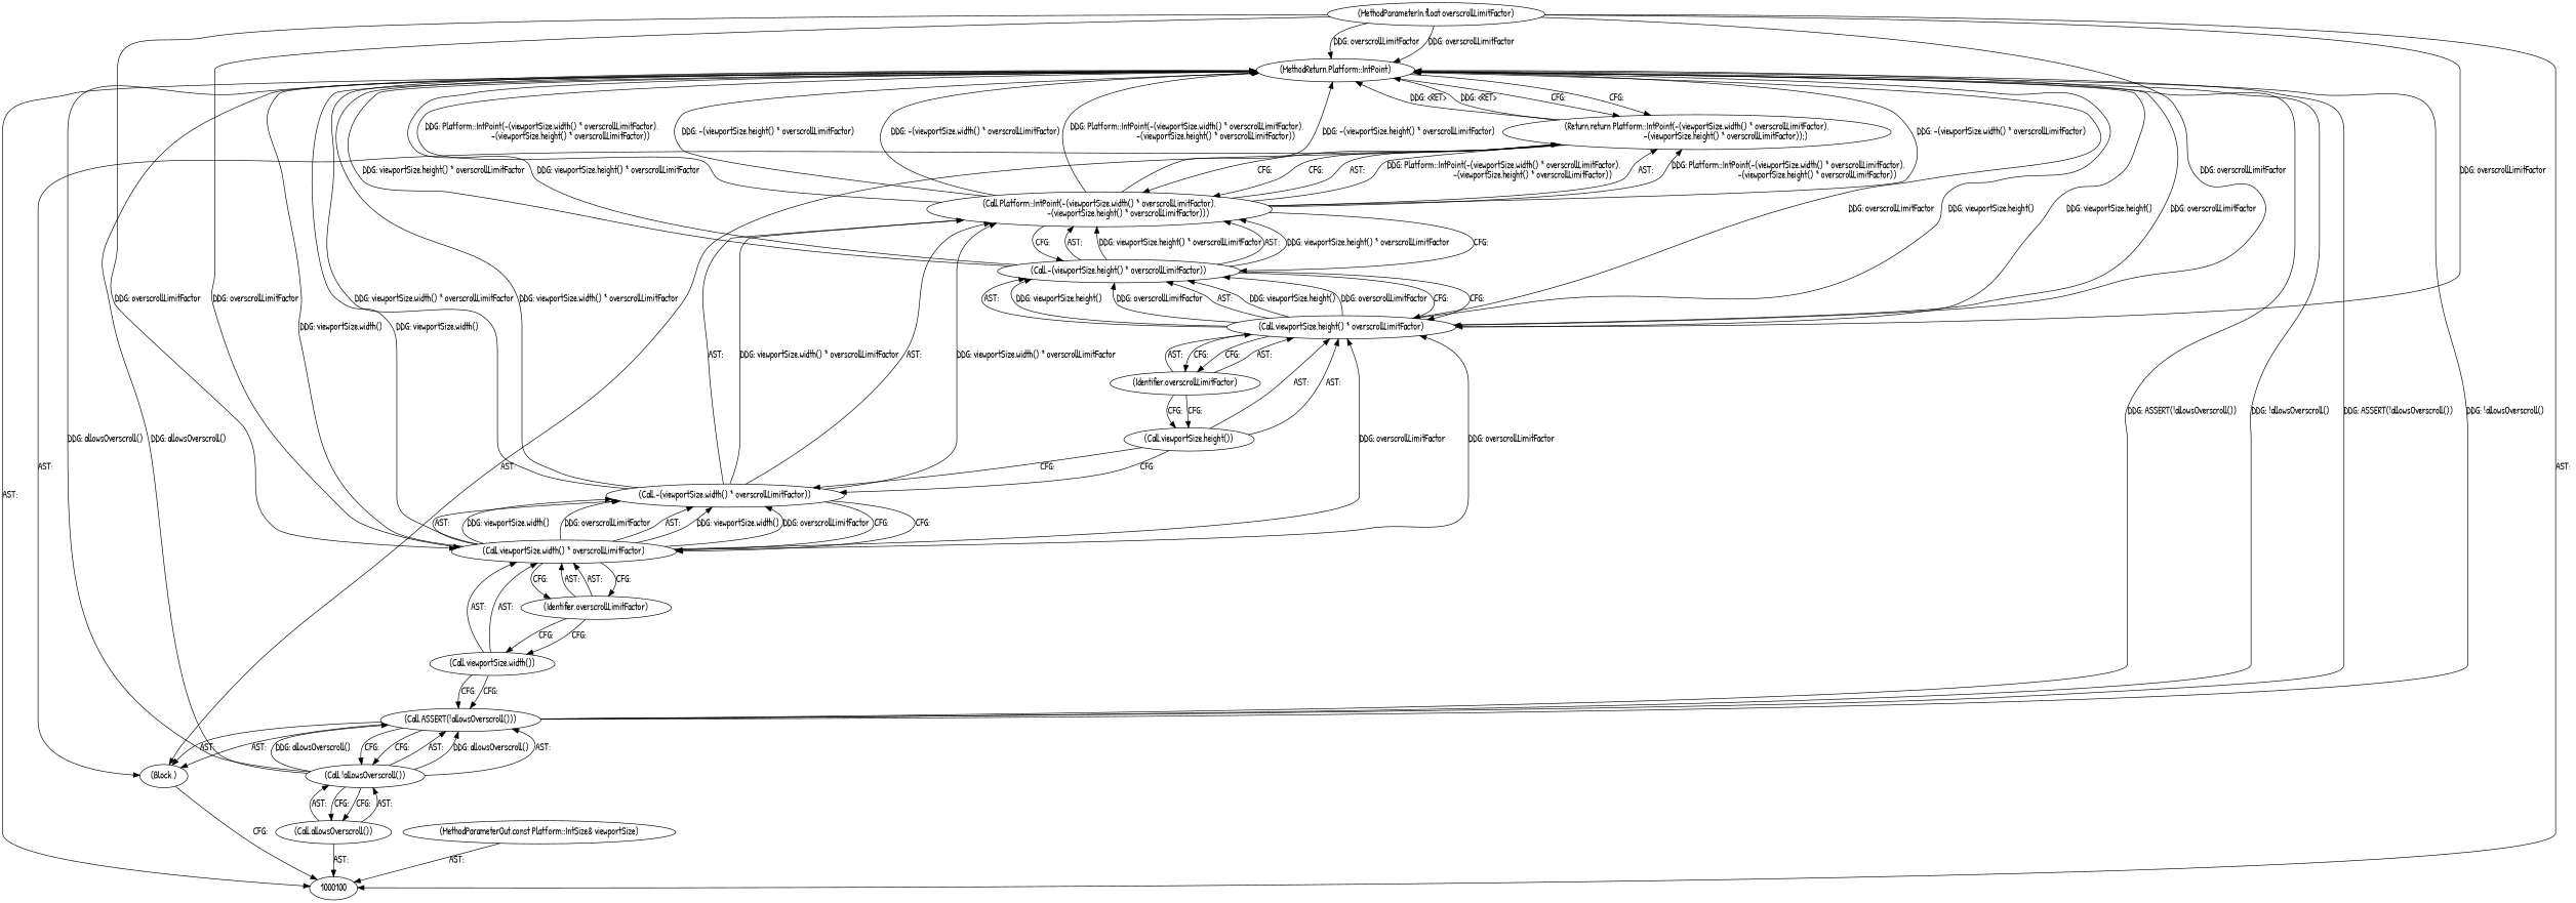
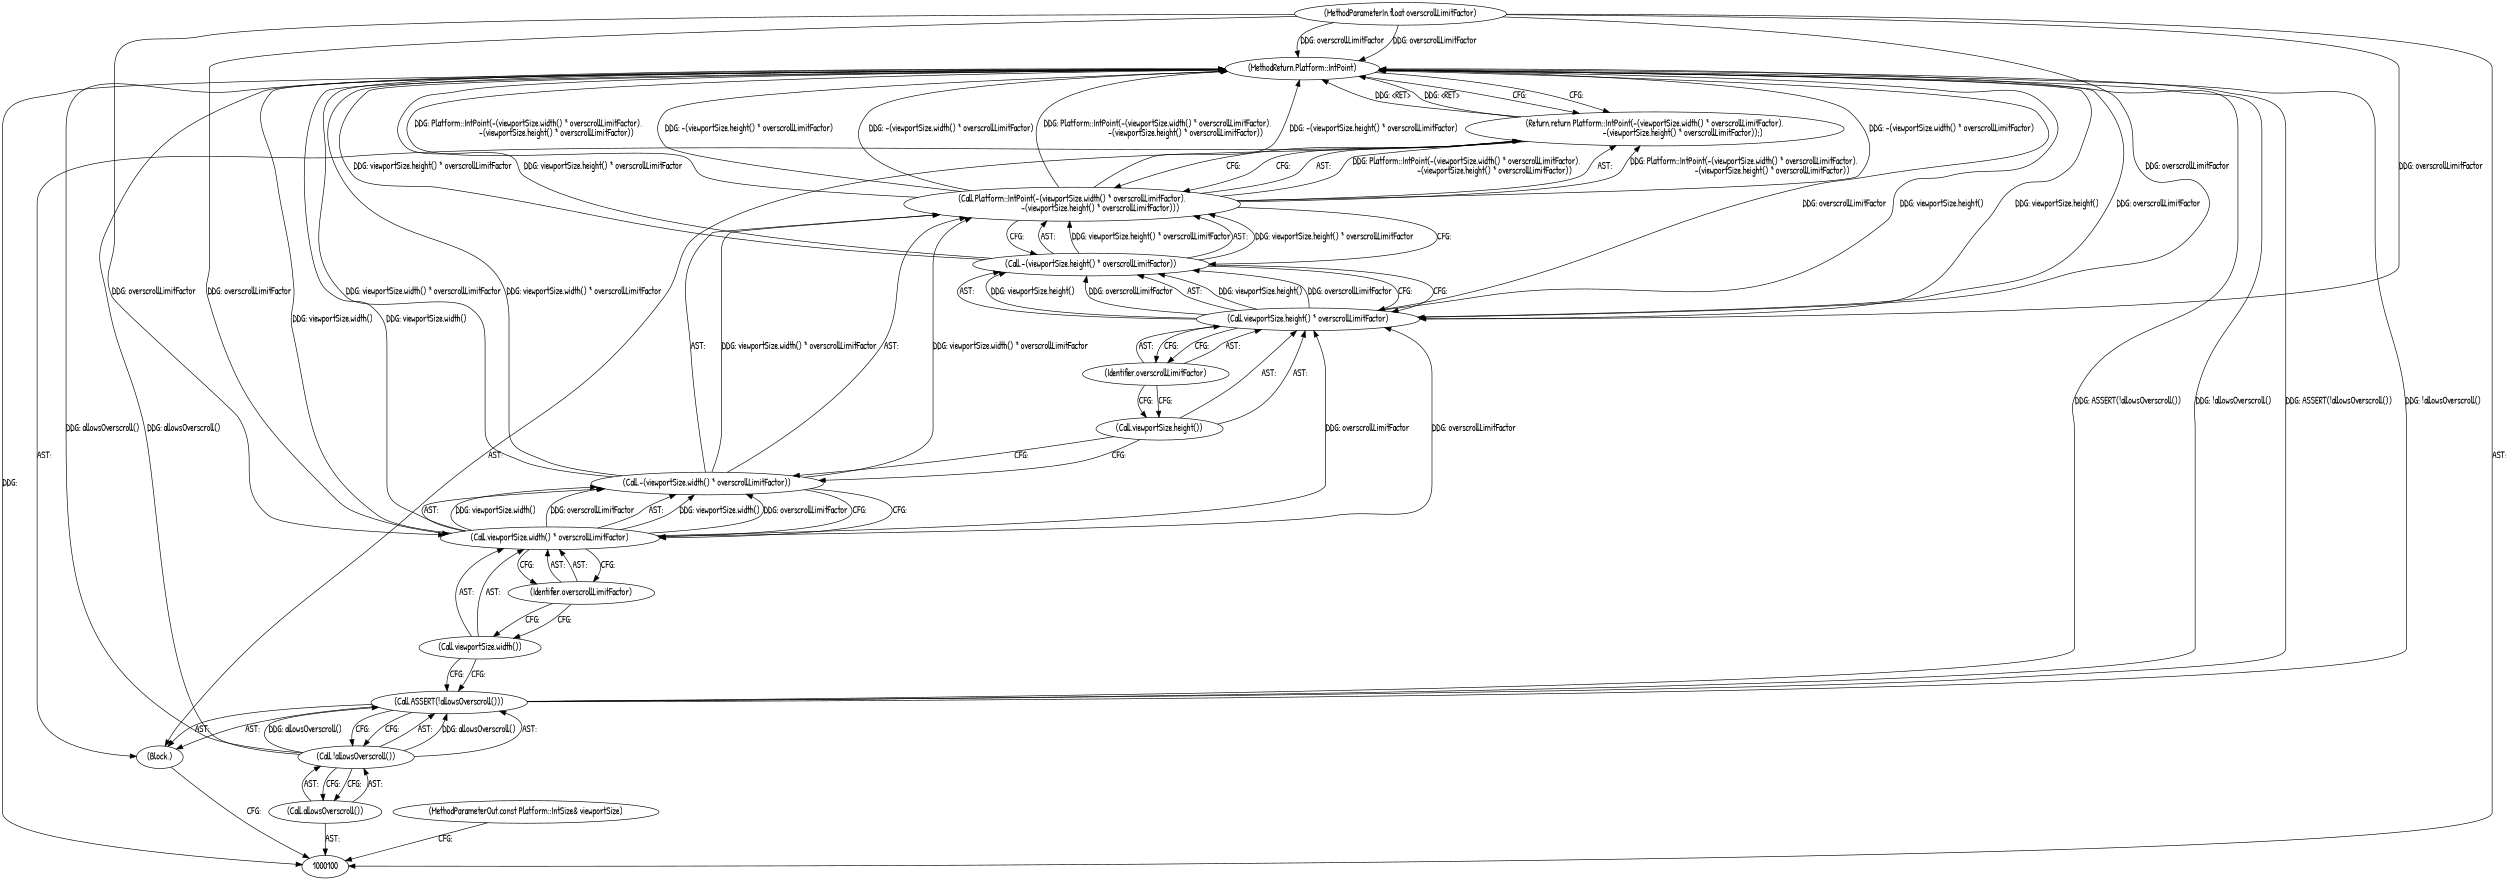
  digraph {
    fontname="Patrick Hand"
    node [fontname="Patrick Hand"]
    edge [fontname="Patrick Hand"]
    n1 [label="(MethodReturn,Platform::IntPoint)"]
    n2 [label="(Return,return Platform::IntPoint(-(viewportSize.width() * overscrollLimitFactor),\n                              -(viewportSize.height() * overscrollLimitFactor));)"]
    1000100
    n4 [label="(Block,)"]
    n5 [label="(Call,Platform::IntPoint(-(viewportSize.width() * overscrollLimitFactor),\n                              -(viewportSize.height() * overscrollLimitFactor)))"]
    n6 [label="(MethodParameterIn,float overscrollLimitFactor)"]
    n7 [label="(Call,viewportSize.width() * overscrollLimitFactor)"]
    n8 [label="(Call,viewportSize.height() * overscrollLimitFactor)"]
    n9 [label="(Call,-(viewportSize.width() * overscrollLimitFactor))"]
    n10 [label="(Identifier,overscrollLimitFactor)"]
    n11 [label="(Call,-(viewportSize.height() * overscrollLimitFactor))"]
    n12 [label="(Identifier,overscrollLimitFactor)"]
    n13 [label="(MethodParameterOut,const Platform::IntSize& viewportSize)"]
    n14 [label="(Call,!allowsOverscroll())"]
    n15 [label="(Call,allowsOverscroll())"]
    n16 [label="(Call,ASSERT(!allowsOverscroll()))"]
    n17 [label="(Call,viewportSize.width())"]
    n18 [label="(Call,viewportSize.height())"]
    n1 -> n2 [label="CFG: "]
    n1 -> n2 [label="CFG: "]
-   n1 -> 1000100 [label="AST: "]
+   n1 -> 1000100 [label="DDG: "]
    n2 -> n1 [label="DDG: <RET>"]
    n2 -> n1 [label="DDG: <RET>"]
    n2 -> n4 [label="AST: "]
    n2 -> n4 [label="AST: "]
    n2 -> n5 [label="CFG: "]
    n2 -> n5 [label="CFG: "]
    n4 -> 1000100 [label="CFG: "]
    n5 -> n1 [label="DDG: Platform::IntPoint(-(viewportSize.width() * overscrollLimitFactor),\n                              -(viewportSize.height() * overscrollLimitFactor))"]
    n5 -> n1 [label="DDG: -(viewportSize.height() * overscrollLimitFactor)"]
    n5 -> n1 [label="DDG: -(viewportSize.width() * overscrollLimitFactor)"]
    n5 -> n1 [label="DDG: Platform::IntPoint(-(viewportSize.width() * overscrollLimitFactor),\n                              -(viewportSize.height() * overscrollLimitFactor))"]
    n5 -> n1 [label="DDG: -(viewportSize.height() * overscrollLimitFactor)"]
    n5 -> n1 [label="DDG: -(viewportSize.width() * overscrollLimitFactor)"]
    n5 -> n2 [label="AST: "]
    n5 -> n2 [label="DDG: Platform::IntPoint(-(viewportSize.width() * overscrollLimitFactor),\n                              -(viewportSize.height() * overscrollLimitFactor))"]
    n5 -> n2 [label="AST: "]
    n5 -> n2 [label="DDG: Platform::IntPoint(-(viewportSize.width() * overscrollLimitFactor),\n                              -(viewportSize.height() * overscrollLimitFactor))"]
    n5 -> n11 [label="CFG: "]
    n5 -> n11 [label="CFG: "]
    n6 -> n1 [label="DDG: overscrollLimitFactor"]
    n6 -> n1 [label="DDG: overscrollLimitFactor"]
    n6 -> 1000100 [label="AST: "]
    n6 -> n7 [label="DDG: overscrollLimitFactor"]
    n6 -> n7 [label="DDG: overscrollLimitFactor"]
    n6 -> n8 [label="DDG: overscrollLimitFactor"]
    n6 -> n8 [label="DDG: overscrollLimitFactor"]
    n7 -> n1 [label="DDG: viewportSize.width()"]
    n7 -> n1 [label="DDG: viewportSize.width()"]
    n7 -> n8 [label="DDG: overscrollLimitFactor"]
    n7 -> n8 [label="DDG: overscrollLimitFactor"]
    n7 -> n9 [label="AST: "]
    n7 -> n9 [label="DDG: viewportSize.width()"]
    n7 -> n9 [label="DDG: overscrollLimitFactor"]
    n7 -> n9 [label="AST: "]
    n7 -> n9 [label="DDG: viewportSize.width()"]
    n7 -> n9 [label="DDG: overscrollLimitFactor"]
    n7 -> n10 [label="CFG: "]
    n7 -> n10 [label="CFG: "]
    n8 -> n1 [label="DDG: viewportSize.height()"]
    n8 -> n1 [label="DDG: overscrollLimitFactor"]
    n8 -> n1 [label="DDG: viewportSize.height()"]
    n8 -> n1 [label="DDG: overscrollLimitFactor"]
    n8 -> n11 [label="AST: "]
    n8 -> n11 [label="DDG: viewportSize.height()"]
    n8 -> n11 [label="DDG: overscrollLimitFactor"]
    n8 -> n11 [label="AST: "]
    n8 -> n11 [label="DDG: viewportSize.height()"]
    n8 -> n11 [label="DDG: overscrollLimitFactor"]
    n8 -> n12 [label="CFG: "]
    n8 -> n12 [label="CFG: "]
    n9 -> n1 [label="DDG: viewportSize.width() * overscrollLimitFactor"]
    n9 -> n1 [label="DDG: viewportSize.width() * overscrollLimitFactor"]
    n9 -> n5 [label="AST: "]
    n9 -> n5 [label="DDG: viewportSize.width() * overscrollLimitFactor"]
    n9 -> n5 [label="AST: "]
    n9 -> n5 [label="DDG: viewportSize.width() * overscrollLimitFactor"]
    n9 -> n7 [label="CFG: "]
    n9 -> n7 [label="CFG: "]
    n10 -> n7 [label="AST: "]
    n10 -> n7 [label="AST: "]
    n10 -> n17 [label="CFG: "]
    n10 -> n17 [label="CFG: "]
    n11 -> n1 [label="DDG: viewportSize.height() * overscrollLimitFactor"]
    n11 -> n1 [label="DDG: viewportSize.height() * overscrollLimitFactor"]
    n11 -> n5 [label="AST: "]
    n11 -> n5 [label="DDG: viewportSize.height() * overscrollLimitFactor"]
    n11 -> n5 [label="AST: "]
    n11 -> n5 [label="DDG: viewportSize.height() * overscrollLimitFactor"]
    n11 -> n8 [label="CFG: "]
    n11 -> n8 [label="CFG: "]
    n12 -> n8 [label="AST: "]
    n12 -> n8 [label="AST: "]
    n12 -> n18 [label="CFG: "]
    n12 -> n18 [label="CFG: "]
-   n13 -> 1000100 [label="AST: "]
+   n13 -> 1000100 [label="CFG: "]
    n14 -> n1 [label="DDG: allowsOverscroll()"]
    n14 -> n1 [label="DDG: allowsOverscroll()"]
    n14 -> n15 [label="CFG: "]
    n14 -> n15 [label="CFG: "]
    n14 -> n16 [label="AST: "]
    n14 -> n16 [label="DDG: allowsOverscroll()"]
    n14 -> n16 [label="AST: "]
    n14 -> n16 [label="DDG: allowsOverscroll()"]
    n15 -> 1000100 [label="AST: "]
    n15 -> n14 [label="AST: "]
    n15 -> n14 [label="AST: "]
    n16 -> n1 [label="DDG: ASSERT(!allowsOverscroll())"]
    n16 -> n1 [label="DDG: !allowsOverscroll()"]
    n16 -> n1 [label="DDG: ASSERT(!allowsOverscroll())"]
    n16 -> n1 [label="DDG: !allowsOverscroll()"]
    n16 -> n4 [label="AST: "]
    n16 -> n4 [label="AST: "]
    n16 -> n14 [label="CFG: "]
    n16 -> n14 [label="CFG: "]
    n17 -> n7 [label="AST: "]
    n17 -> n7 [label="AST: "]
    n17 -> n16 [label="CFG: "]
    n17 -> n16 [label="CFG: "]
    n18 -> n8 [label="AST: "]
    n18 -> n8 [label="AST: "]
    n18 -> n9 [label="CFG: "]
    n18 -> n9 [label="CFG: "]
  }
